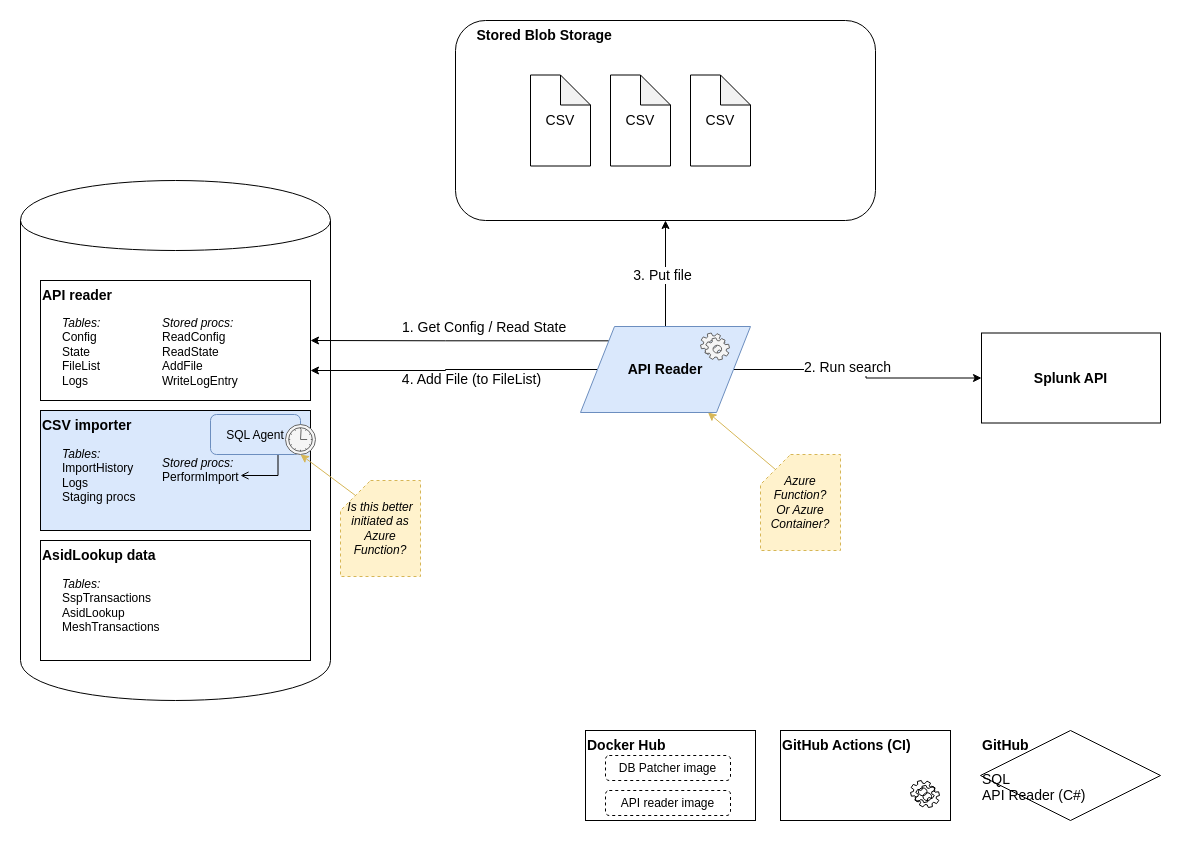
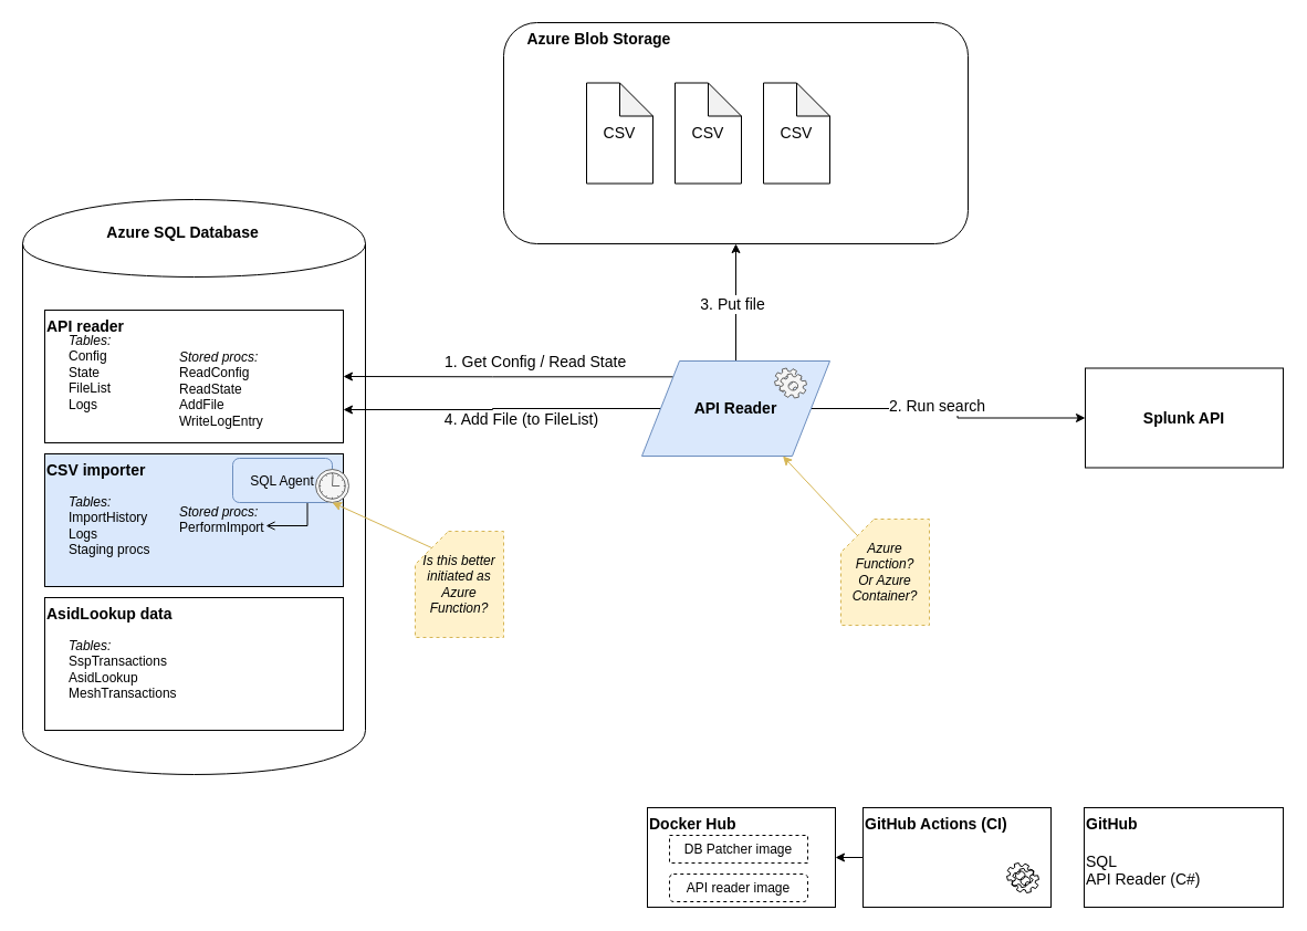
  <mxCell id="0" />
  <mxCell id="1" parent="0" />
  <mxCell id="2" value="" style="shape=cylinder;whiteSpace=wrap;html=1;boundedLbl=1;backgroundOutline=1;" parent="1" vertex="1"><mxGeometry x="20" y="180" width="310" height="520" as="geometry" /></mxCell>
  <mxCell id="3" value="&lt;b&gt;&lt;font style=&quot;font-size: 14px&quot;&gt;API reader&lt;/font&gt;&lt;/b&gt;&lt;br&gt;&lt;br&gt;" style="rounded=0;whiteSpace=wrap;html=1;align=left;verticalAlign=top;" parent="1" vertex="1"><mxGeometry x="40" y="280" width="270" height="120" as="geometry" /></mxCell>
  <mxCell id="4" value="&lt;i&gt;Stored procs:&lt;/i&gt;&lt;br&gt;ReadConfig&lt;br&gt;ReadState&lt;br&gt;AddFile&lt;br&gt;WriteLogEntry" style="rounded=0;whiteSpace=wrap;html=1;align=left;verticalAlign=top;strokeColor=none;fillColor=none;" parent="1" vertex="1"><mxGeometry x="160" y="308.5" width="105" height="110" as="geometry" /></mxCell>
- <mxCell id="5" value="&lt;i&gt;Tables:&lt;/i&gt;&lt;br&gt;Config&lt;br&gt;&lt;blockquote style=&quot;margin: 0px 0px 0px 40px ; border: none ; padding: 0px&quot;&gt;&lt;/blockquote&gt;State&lt;br&gt;&lt;blockquote style=&quot;margin: 0px 0px 0px 40px ; border: none ; padding: 0px&quot;&gt;&lt;/blockquote&gt;FileList&lt;br&gt;Logs" style="rounded=0;whiteSpace=wrap;html=1;align=left;verticalAlign=top;strokeColor=none;fillColor=none;" parent="1" vertex="1"><mxGeometry x="60" y="308.5" width="80" height="89" as="geometry" /></mxCell>
+ <mxCell id="5" value="&lt;i&gt;Tables:&lt;/i&gt;&lt;br&gt;Config&lt;br&gt;&lt;blockquote style=&quot;margin: 0px 0px 0px 40px ; border: none ; padding: 0px&quot;&gt;&lt;/blockquote&gt;State&lt;br&gt;&lt;blockquote style=&quot;margin: 0px 0px 0px 40px ; border: none ; padding: 0px&quot;&gt;&lt;/blockquote&gt;FileList&lt;br&gt;Logs" style="rounded=0;whiteSpace=wrap;html=1;align=left;verticalAlign=top;strokeColor=none;fillColor=none;" parent="1" vertex="1"><mxGeometry x="60" y="293.5" width="80" height="89" as="geometry" /></mxCell>
  <mxCell id="6" value="&lt;span style=&quot;font-size: 14px&quot;&gt;&lt;b&gt;CSV importer&lt;/b&gt;&lt;/span&gt;" style="rounded=0;whiteSpace=wrap;html=1;align=left;verticalAlign=top;fillColor=#dae8fc;" parent="1" vertex="1"><mxGeometry x="40" y="410" width="270" height="120" as="geometry" /></mxCell>
  <mxCell id="7" value="&lt;span style=&quot;font-size: 14px&quot;&gt;&lt;b&gt;AsidLookup data&lt;/b&gt;&lt;/span&gt;" style="rounded=0;whiteSpace=wrap;html=1;align=left;verticalAlign=top;" parent="1" vertex="1"><mxGeometry x="40" y="540" width="270" height="120" as="geometry" /></mxCell>
  <mxCell id="8" value="&lt;i&gt;Stored procs:&lt;/i&gt;&lt;br&gt;PerformImport" style="rounded=0;whiteSpace=wrap;html=1;align=left;verticalAlign=top;strokeColor=none;fillColor=none;" parent="1" vertex="1"><mxGeometry x="160" y="449.25" width="80" height="51.5" as="geometry" /></mxCell>
  <mxCell id="9" value="&lt;i&gt;Tables:&lt;/i&gt;&lt;br&gt;ImportHistory&lt;br&gt;Logs&lt;br&gt;Staging procs" style="rounded=0;whiteSpace=wrap;html=1;align=left;verticalAlign=top;strokeColor=none;fillColor=none;" parent="1" vertex="1"><mxGeometry x="60" y="440" width="110" height="70" as="geometry" /></mxCell>
  <mxCell id="10" value="&lt;i&gt;Tables:&lt;/i&gt;&lt;br&gt;SspTransactions&lt;br&gt;AsidLookup&lt;br&gt;MeshTransactions" style="rounded=0;whiteSpace=wrap;html=1;align=left;verticalAlign=top;strokeColor=none;" parent="1" vertex="1"><mxGeometry x="60" y="570" width="140" height="80" as="geometry" /></mxCell>
- <mxCell id="11" value="&amp;nbsp; &amp;nbsp; &amp;nbsp;Stored Blob Storage" style="rounded=1;whiteSpace=wrap;html=1;fillColor=none;align=left;fontStyle=1;verticalAlign=top;fontSize=14;" parent="1" vertex="1"><mxGeometry x="455" y="20" width="420" height="200" as="geometry" /></mxCell>
+ <mxCell id="11" value="&amp;nbsp; &amp;nbsp; &amp;nbsp;Azure Blob Storage" style="rounded=1;whiteSpace=wrap;html=1;fillColor=none;align=left;fontStyle=1;verticalAlign=top;fontSize=14;" parent="1" vertex="1"><mxGeometry x="455" y="20" width="420" height="200" as="geometry" /></mxCell>
+ <mxCell id="12" value="Azure SQL Database" style="text;html=1;strokeColor=none;fillColor=none;align=center;verticalAlign=middle;whiteSpace=wrap;rounded=0;fontStyle=1;fontSize=14;" parent="1" vertex="1"><mxGeometry x="90" y="200" width="150" height="20" as="geometry" /></mxCell>
  <mxCell id="13" value="CSV" style="shape=note;whiteSpace=wrap;html=1;backgroundOutline=1;darkOpacity=0.05;fillColor=none;fontSize=14;align=center;" parent="1" vertex="1"><mxGeometry x="530" y="74.5" width="60" height="91" as="geometry" /></mxCell>
  <mxCell id="14" value="CSV" style="shape=note;whiteSpace=wrap;html=1;backgroundOutline=1;darkOpacity=0.05;fillColor=none;fontSize=14;align=center;" parent="1" vertex="1"><mxGeometry x="610" y="74.5" width="60" height="91" as="geometry" /></mxCell>
  <mxCell id="15" value="CSV" style="shape=note;whiteSpace=wrap;html=1;backgroundOutline=1;darkOpacity=0.05;fillColor=none;fontSize=14;align=center;" parent="1" vertex="1"><mxGeometry x="690" y="74.5" width="60" height="91" as="geometry" /></mxCell>
  <mxCell id="16" value="&lt;b&gt;Splunk API&lt;/b&gt;" style="rounded=0;whiteSpace=wrap;html=1;fillColor=none;fontSize=14;align=center;" parent="1" vertex="1"><mxGeometry x="981" y="332.5" width="179" height="90" as="geometry" /></mxCell>
  <mxCell id="17" style="edgeStyle=orthogonalEdgeStyle;rounded=0;orthogonalLoop=1;jettySize=auto;html=1;exitX=1;exitY=0.5;exitDx=0;exitDy=0;entryX=0;entryY=0.5;entryDx=0;entryDy=0;fontSize=14;" parent="1" source="25" target="16" edge="1"><mxGeometry relative="1" as="geometry" /></mxCell>
  <mxCell id="18" value="2. Run search" style="edgeLabel;html=1;align=center;verticalAlign=middle;resizable=0;points=[];fontSize=14;" parent="17" vertex="1" connectable="0"><mxGeometry x="-0.121" y="3" relative="1" as="geometry"><mxPoint as="offset" /></mxGeometry></mxCell>
  <mxCell id="19" style="edgeStyle=orthogonalEdgeStyle;rounded=0;orthogonalLoop=1;jettySize=auto;html=1;exitX=0.5;exitY=0;exitDx=0;exitDy=0;entryX=0.5;entryY=1;entryDx=0;entryDy=0;fontSize=14;" parent="1" source="25" target="11" edge="1"><mxGeometry relative="1" as="geometry" /></mxCell>
  <mxCell id="20" value="3. Put file" style="edgeLabel;html=1;align=center;verticalAlign=middle;resizable=0;points=[];fontSize=14;" parent="19" vertex="1" connectable="0"><mxGeometry x="-0.021" y="4" relative="1" as="geometry"><mxPoint as="offset" /></mxGeometry></mxCell>
  <mxCell id="21" style="edgeStyle=orthogonalEdgeStyle;rounded=0;orthogonalLoop=1;jettySize=auto;html=1;exitX=0;exitY=0;exitDx=0;exitDy=0;entryX=1;entryY=0.5;entryDx=0;entryDy=0;fontSize=14;" parent="1" source="25" target="3" edge="1"><mxGeometry relative="1" as="geometry" /></mxCell>
  <mxCell id="22" value="1. Get Config / Read State&lt;br&gt;" style="edgeLabel;html=1;align=left;verticalAlign=middle;resizable=0;points=[];fontSize=14;labelBackgroundColor=none;" parent="21" vertex="1" connectable="0"><mxGeometry x="0.381" y="2" relative="1" as="geometry"><mxPoint x="-2.63" y="-16" as="offset" /></mxGeometry></mxCell>
  <mxCell id="23" style="edgeStyle=orthogonalEdgeStyle;rounded=0;orthogonalLoop=1;jettySize=auto;html=1;entryX=1;entryY=0.75;entryDx=0;entryDy=0;fontSize=14;" parent="1" source="25" target="3" edge="1"><mxGeometry relative="1" as="geometry" /></mxCell>
  <mxCell id="24" value="&lt;br style=&quot;text-align: left;&quot;&gt;&lt;span style=&quot;text-align: left;&quot;&gt;4. Add File (to FileList)&lt;/span&gt;&lt;i style=&quot;text-align: left;&quot;&gt;&lt;br&gt;&lt;/i&gt;" style="edgeLabel;html=1;align=center;verticalAlign=middle;resizable=0;points=[];fontSize=14;labelBackgroundColor=none;" parent="23" vertex="1" connectable="0"><mxGeometry x="0.042" y="-1" relative="1" as="geometry"><mxPoint x="23" y="1" as="offset" /></mxGeometry></mxCell>
  <mxCell id="25" value="&lt;b&gt;API Reader&lt;/b&gt;" style="shape=parallelogram;perimeter=parallelogramPerimeter;whiteSpace=wrap;html=1;fillColor=#dae8fc;fontSize=14;align=center;strokeColor=#6c8ebf;" parent="1" vertex="1"><mxGeometry x="580" y="326" width="170" height="86" as="geometry" /></mxCell>
  <mxCell id="26" style="edgeStyle=orthogonalEdgeStyle;rounded=0;orthogonalLoop=1;jettySize=auto;html=1;exitX=0.75;exitY=1;exitDx=0;exitDy=0;entryX=1;entryY=0.5;entryDx=0;entryDy=0;fontSize=14;endArrow=open;" parent="1" source="27" target="8" edge="1"><mxGeometry relative="1" as="geometry" /></mxCell>
  <mxCell id="27" value="&lt;font style=&quot;font-size: 12px&quot;&gt;SQL Agent&lt;/font&gt;" style="html=1;whiteSpace=wrap;rounded=1;dropTarget=0;fillColor=#dae8fc;fontSize=14;align=center;strokeColor=#6c8ebf;" parent="1" vertex="1"><mxGeometry x="210" y="414" width="90" height="40" as="geometry" /></mxCell>
  <mxCell id="28" value="" style="shape=mxgraph.bpmn.timer_start;perimeter=ellipsePerimeter;html=1;labelPosition=right;labelBackgroundColor=#ffffff;align=left;outlineConnect=0;fillColor=#f5f5f5;strokeColor=#666666;fontColor=#333333;" parent="27" vertex="1"><mxGeometry x="1" width="30" height="30" relative="1" as="geometry"><mxPoint x="-15" y="10" as="offset" /></mxGeometry></mxCell>
- <mxCell id="29" value="&lt;b&gt;GitHub&lt;/b&gt;&lt;br&gt;&lt;br&gt;SQL&lt;br&gt;API Reader (C#)" style="rhombus;whiteSpace=wrap;html=1;labelBackgroundColor=none;fillColor=none;fontSize=14;align=left;verticalAlign=top;" parent="1" vertex="1"><mxGeometry x="980" y="730" width="180" height="90" as="geometry" /></mxCell>
+ <mxCell id="29" value="&lt;b&gt;GitHub&lt;/b&gt;&lt;br&gt;&lt;br&gt;SQL&lt;br&gt;API Reader (C#)" style="rounded=0;whiteSpace=wrap;html=1;labelBackgroundColor=none;fillColor=none;fontSize=14;align=left;verticalAlign=top;" parent="1" vertex="1"><mxGeometry x="980" y="730" width="180" height="90" as="geometry" /></mxCell>
+ <mxCell id="30" style="edgeStyle=orthogonalEdgeStyle;rounded=0;orthogonalLoop=1;jettySize=auto;html=1;exitX=0;exitY=0.5;exitDx=0;exitDy=0;entryX=1;entryY=0.5;entryDx=0;entryDy=0;fontSize=12;" parent="1" source="31" target="34" edge="1"><mxGeometry relative="1" as="geometry" /></mxCell>
  <mxCell id="31" value="&lt;b&gt;GitHub Actions (CI)&lt;/b&gt;&lt;br&gt;&lt;br&gt;" style="rounded=0;whiteSpace=wrap;html=1;labelBackgroundColor=none;fillColor=none;fontSize=14;align=left;verticalAlign=top;" parent="1" vertex="1"><mxGeometry x="780" y="730" width="170" height="90" as="geometry" /></mxCell>
  <mxCell id="32" value="" style="shape=mxgraph.bpmn.service_task;html=1;outlineConnect=0;labelBackgroundColor=none;fillColor=none;fontSize=14;align=left;" parent="1" vertex="1"><mxGeometry x="910" y="780" width="29" height="27" as="geometry" /></mxCell>
  <mxCell id="33" value="" style="shape=mxgraph.bpmn.service_task;html=1;outlineConnect=0;labelBackgroundColor=none;fillColor=#f5f5f5;fontSize=14;align=left;strokeColor=#666666;fontColor=#333333;" parent="1" vertex="1"><mxGeometry x="700" y="332.5" width="29" height="27" as="geometry" /></mxCell>
  <mxCell id="34" value="&lt;b&gt;Docker Hub&lt;/b&gt;&lt;br&gt;" style="rounded=0;whiteSpace=wrap;html=1;labelBackgroundColor=none;fillColor=none;fontSize=14;align=left;verticalAlign=top;" parent="1" vertex="1"><mxGeometry x="585" y="730" width="170" height="90" as="geometry" /></mxCell>
- <mxCell id="35" value="&lt;span style=&quot;font-size: 12px;&quot;&gt;DB Patcher image&lt;/span&gt;" style="whiteSpace=wrap;html=1;labelBackgroundColor=none;fillColor=none;fontSize=12;align=center;fontStyle=0;dashed=1;rounded=1;" parent="1" vertex="1"><mxGeometry x="605" y="755" width="125" height="25" as="geometry" /></mxCell>
+ <mxCell id="35" value="&lt;span style=&quot;font-size: 12px;&quot;&gt;DB Patcher image&lt;/span&gt;" style="rounded=0;whiteSpace=wrap;html=1;labelBackgroundColor=none;fillColor=none;fontSize=12;align=center;fontStyle=0;dashed=1;" parent="1" vertex="1"><mxGeometry x="605" y="755" width="125" height="25" as="geometry" /></mxCell>
  <mxCell id="36" value="&lt;span style=&quot;font-size: 12px&quot;&gt;API reader image&lt;/span&gt;" style="whiteSpace=wrap;html=1;labelBackgroundColor=none;fillColor=none;fontSize=12;align=center;fontStyle=0;dashed=1;rounded=1;" parent="1" vertex="1"><mxGeometry x="605" y="790" width="125" height="25" as="geometry" /></mxCell>
- <mxCell id="37" value="&lt;i&gt;Azure Function?&lt;br&gt;Or Azure Container?&lt;/i&gt;" style="shape=card;whiteSpace=wrap;html=1;dashed=1;labelBackgroundColor=none;fillColor=#fff2cc;fontSize=12;align=center;strokeColor=#d6b656;" parent="1" vertex="1"><mxGeometry x="760" y="454" width="80" height="96" as="geometry" /></mxCell>
+ <mxCell id="37" value="&lt;i&gt;Azure Function?&lt;br&gt;Or Azure Container?&lt;/i&gt;" style="shape=card;whiteSpace=wrap;html=1;dashed=1;labelBackgroundColor=none;fillColor=#fff2cc;fontSize=12;align=center;strokeColor=#d6b656;" parent="1" vertex="1"><mxGeometry x="760" y="469" width="80" height="96" as="geometry" /></mxCell>
  <mxCell id="38" value="" style="endArrow=classic;html=1;fontSize=12;exitX=0;exitY=0;exitDx=15;exitDy=15;exitPerimeter=0;entryX=0.75;entryY=1;entryDx=0;entryDy=0;fillColor=#fff2cc;strokeColor=#d6b656;" parent="1" source="37" target="25" edge="1"><mxGeometry width="50" height="50" relative="1" as="geometry"><mxPoint x="540" y="540" as="sourcePoint" /><mxPoint x="590" y="490" as="targetPoint" /></mxGeometry></mxCell>
- <mxCell id="39" value="&lt;i&gt;Is this better initiated as Azure Function?&lt;/i&gt;" style="shape=card;whiteSpace=wrap;html=1;dashed=1;labelBackgroundColor=none;fillColor=#fff2cc;fontSize=12;align=center;strokeColor=#d6b656;" parent="1" vertex="1"><mxGeometry x="340" y="480" width="80" height="96" as="geometry" /></mxCell>
+ <mxCell id="39" value="&lt;i&gt;Is this better initiated as Azure Function?&lt;/i&gt;" style="shape=card;whiteSpace=wrap;html=1;dashed=1;labelBackgroundColor=none;fillColor=#fff2cc;fontSize=12;align=center;strokeColor=#d6b656;" parent="1" vertex="1"><mxGeometry x="375" y="480" width="80" height="96" as="geometry" /></mxCell>
  <mxCell id="40" value="" style="endArrow=classic;html=1;fontSize=12;exitX=0;exitY=0;exitDx=15;exitDy=15;exitPerimeter=0;entryX=0.5;entryY=1;entryDx=0;entryDy=0;fillColor=#fff2cc;strokeColor=#d6b656;entryPerimeter=0;" parent="1" source="39" target="28" edge="1"><mxGeometry width="50" height="50" relative="1" as="geometry"><mxPoint x="222.5" y="588" as="sourcePoint" /><mxPoint x="390" y="460" as="targetPoint" /></mxGeometry></mxCell>
